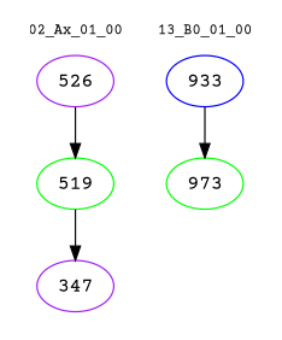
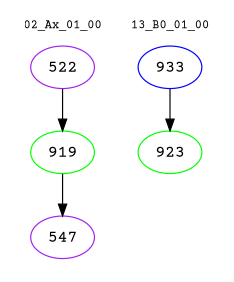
  digraph {
    fontname="Courier Prime"
    node [color=purple fontname="Courier Prime"]
    edge [color=black fontname="Courier Prime"]
-   n1 [label=526]
-   n2 [color=green label=519]
-   n3 [label=347]
+   n1 [label=522]
+   n2 [color=green label=919]
+   n3 [label=547]
    n4 [color=blue label=933]
-   n5 [color=green label=973]
+   n5 [color=green label=923]
    subgraph cluster_1 {
      color=white
      fontsize=10
      label="02_Ax_01_00"
      n1
      n2
      n3
    }
    subgraph cluster_2 {
      color=white
      fontsize=10
      label="13_B0_01_00"
      n4
      n5
    }
    n1 -> n2
    n2 -> n3
    n4 -> n5
  }
